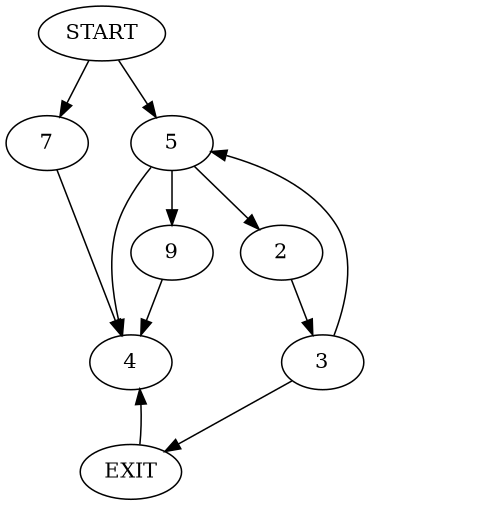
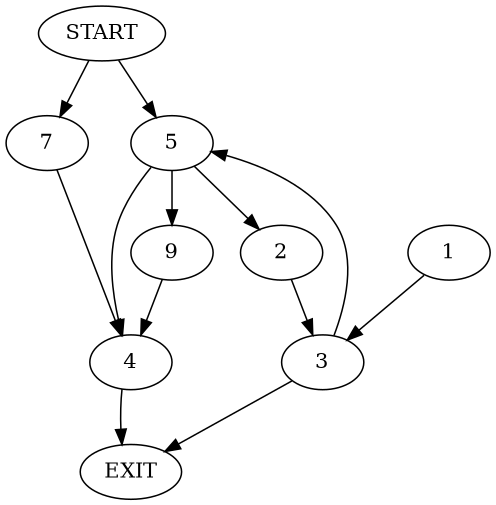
  digraph {
    n1 [label=START]
    7
    5
+   1
    3
    4
    n7 [label=EXIT]
    2
    n9 [label=9]
    n1 -> 7
    n1 -> 5
    7 -> 4
    5 -> 4
    5 -> 2
    5 -> n9
+   1 -> 3
    3 -> 5
    3 -> n7
-   n7 -> 4
+   4 -> n7
    2 -> 3
    n9 -> 4
  }
